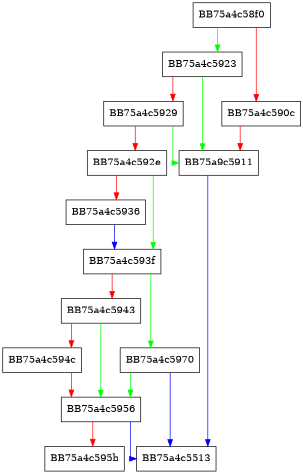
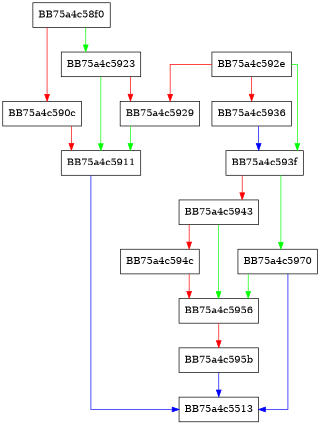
  digraph {
    splines=ortho
    node [shape=box]
    edge [color=red]
    BB75a4c58f0
    BB75a4c5923
    BB75a4c590c
-   BB75a4c5911 [label=BB75a9c5911]
+   BB75a4c5911
    BB75a4c5929
    n6 [label=BB75a4c5513]
    BB75a4c592e
    BB75a4c593f
    BB75a4c5936
    BB75a4c5970
    BB75a4c5943
    BB75a4c5956
    BB75a4c594c
    BB75a4c595b
    BB75a4c58f0 -> BB75a4c5923 [color=green]
    BB75a4c58f0 -> BB75a4c590c
    BB75a4c5923 -> BB75a4c5911 [color=green]
    BB75a4c5923 -> BB75a4c5929
    BB75a4c590c -> BB75a4c5911
    BB75a4c5911 -> n6 [color=blue]
    BB75a4c5929 -> BB75a4c5911 [color=green]
-   BB75a4c5929 -> BB75a4c592e
+   BB75a4c592e -> BB75a4c5929
    BB75a4c592e -> BB75a4c593f [color=green]
    BB75a4c592e -> BB75a4c5936
    BB75a4c593f -> BB75a4c5970 [color=green]
    BB75a4c593f -> BB75a4c5943
    BB75a4c5936 -> BB75a4c593f [color=blue]
    BB75a4c5970 -> n6 [color=blue]
    BB75a4c5970 -> BB75a4c5956 [color=green]
    BB75a4c5943 -> BB75a4c5956 [color=green]
    BB75a4c5943 -> BB75a4c594c
    BB75a4c5956 -> BB75a4c595b
    BB75a4c594c -> BB75a4c5956
-   BB75a4c5956 -> n6 [color=blue]
+   BB75a4c595b -> n6 [color=blue]
  }
